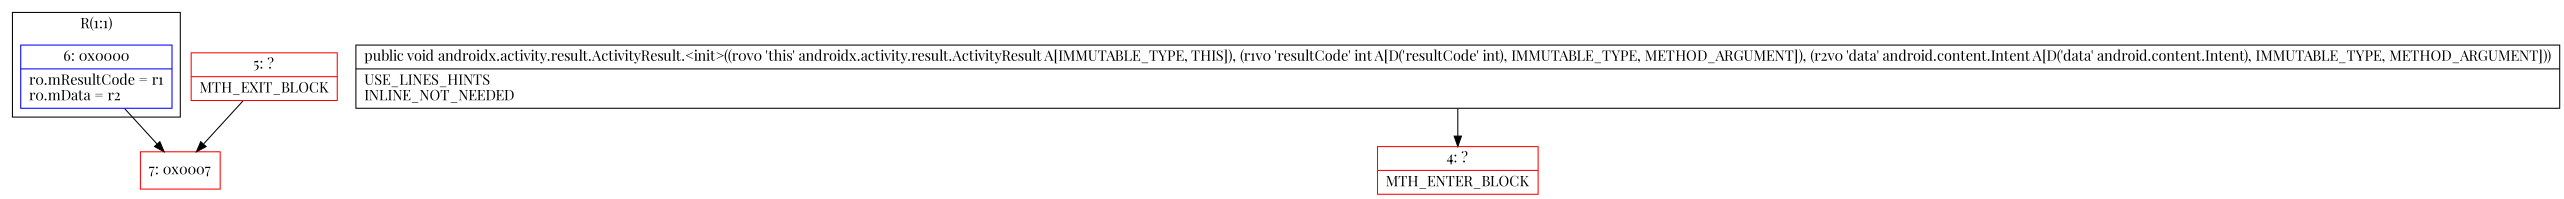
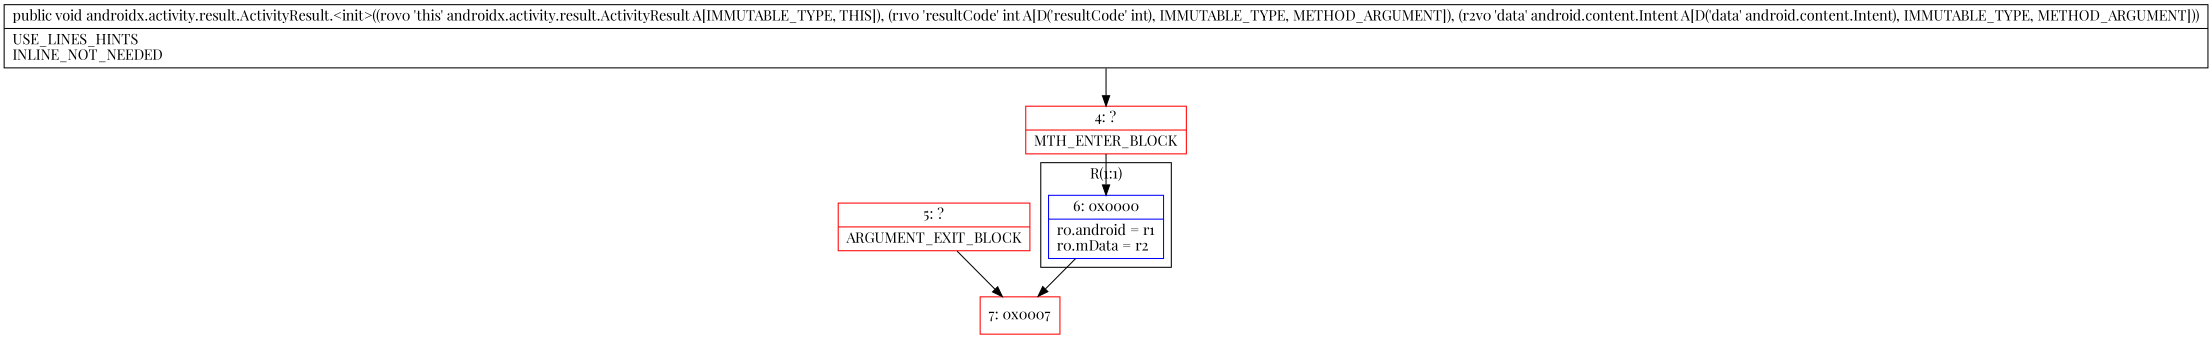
  digraph {
    fontname="Playfair Display"
    node [color=red fontname="Playfair Display" shape=record]
    edge [fontname="Playfair Display"]
-   n1 [color=blue label="{6\:\ 0x0000|r0.mResultCode = r1\lr0.mData = r2\l}"]
+   n1 [color=blue label="{6\:\ 0x0000|r0.android = r1\lr0.mData = r2\l}"]
    n2 [label="{7\:\ 0x0007}"]
    n3 [label="{4\:\ ?|MTH_ENTER_BLOCK\l}"]
-   n4 [label="{5\:\ ?|MTH_EXIT_BLOCK\l}"]
+   n4 [label="{5\:\ ?|ARGUMENT_EXIT_BLOCK\l}"]
    n5 [label="{public void androidx.activity.result.ActivityResult.\<init\>((r0v0 'this' androidx.activity.result.ActivityResult A[IMMUTABLE_TYPE, THIS]), (r1v0 'resultCode' int A[D('resultCode' int), IMMUTABLE_TYPE, METHOD_ARGUMENT]), (r2v0 'data' android.content.Intent A[D('data' android.content.Intent), IMMUTABLE_TYPE, METHOD_ARGUMENT]))  | USE_LINES_HINTS\lINLINE_NOT_NEEDED\l}" color=""]
    subgraph cluster_1 {
      label="R(1:1)"
      n1
    }
    n1 -> n2
+   n3 -> n1
    n4 -> n2
    n5 -> n3
  }
